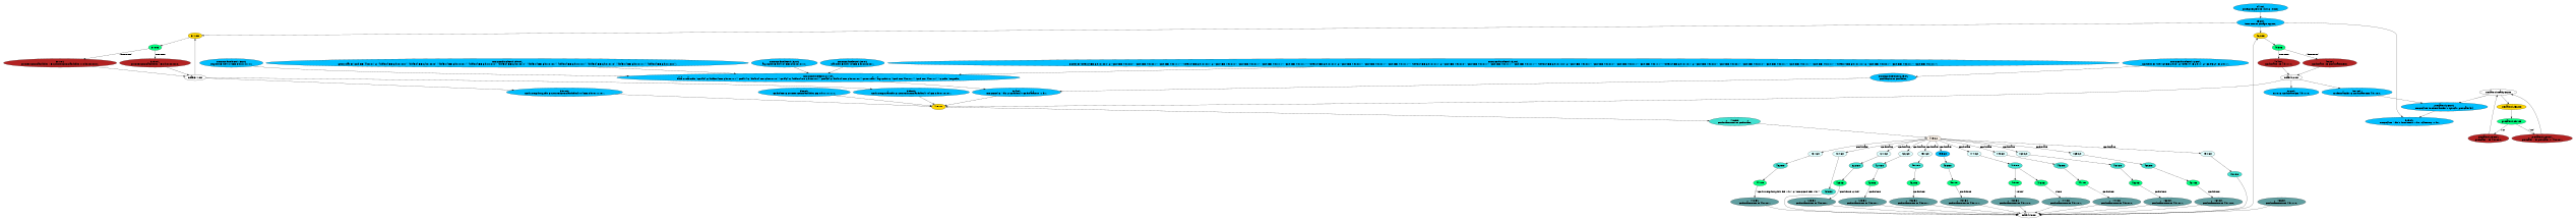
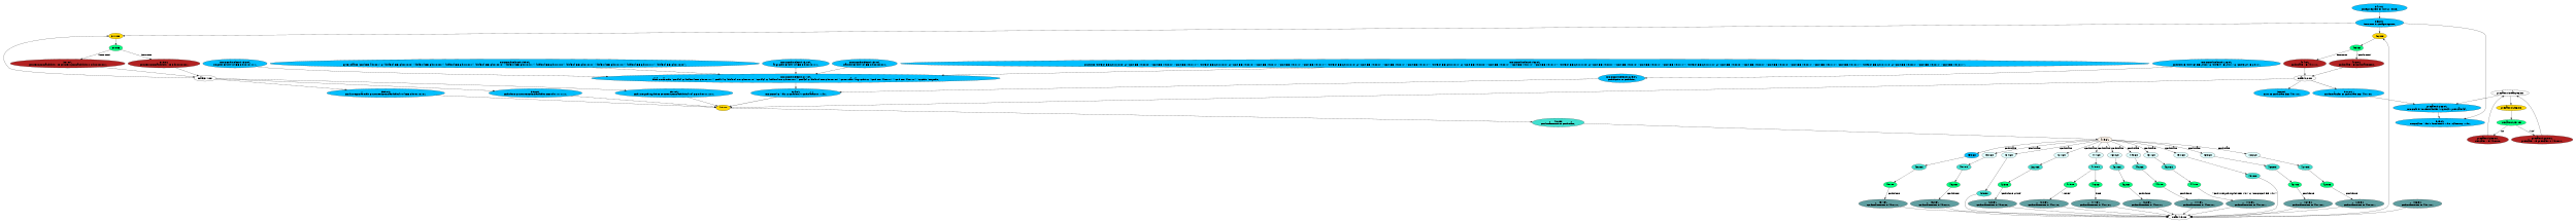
  strict digraph {
    node [fillcolor=deepskyblue statements="[]" style=filled typ=Assign]
    edge [cond="[]" lineno=None]
    n1 [ast="<pyverilog.vparser.ast.Assign object at 0x7f1146a5dbd0>" def_var="['config_request']" label="341:AS\nconfig_request = !init & !done;" use_var="['init', 'done']"]
    n2 [ast="<pyverilog.vparser.ast.Assign object at 0x7f1146a5ded0>" def_var="['int_reset']" label="356:AS\nint_reset = config_request;" use_var="['config_request']"]
    n3 [ast="<pyverilog.vparser.ast.Always object at 0x7f114661c950>" clk_sens=False fillcolor=gold label="402:AL" sens="['clk_mmc', 'int_reset']" typ=Always use_var="['cmd_state_next', 'int_reset']"]
    n4 [ast="<pyverilog.vparser.ast.Always object at 0x7f1146609750>" clk_sens=False fillcolor=gold label="377:AL" sens="['clk_mmc', 'int_reset']" typ=Always use_var="['counter_command_bits', 'int_reset']"]
    n5 [ast="<pyverilog.vparser.ast.Assign object at 0x7f1146646750>" def_var="['mmc_clk']" label="525:AS\nmmc_clk = (!dis)? (int_reset)? 1'b0 : clk_mmc : 1'bz;" use_var="['dis', 'int_reset', 'clk_mmc']"]
    n6 [ast="<pyverilog.vparser.ast.IfStatement object at 0x7f114661ca50>" fillcolor=springgreen label="403:IF" typ=IfStatement]
    n7 [ast="<pyverilog.vparser.ast.IfStatement object at 0x7f1146609990>" fillcolor=springgreen label="378:IF" typ=IfStatement]
    n8 [ast="<pyverilog.vparser.ast.NonblockingSubstitution object at 0x7f114661cc50>" fillcolor=firebrick label="406:NS\ncmd_state <= cmd_state_next;" statements="[<pyverilog.vparser.ast.NonblockingSubstitution object at 0x7f114661cc50>]" typ=NonblockingSubstitution]
    n9 [ast="<pyverilog.vparser.ast.NonblockingSubstitution object at 0x7f114661ca90>" fillcolor=firebrick label="404:NS\ncmd_state <= 4'b1111;" statements="[<pyverilog.vparser.ast.NonblockingSubstitution object at 0x7f114661ca90>]" typ=NonblockingSubstitution]
    n10 [def_var="['cmd_state']" label="Leaf_402:AL" fillcolor="" statements="" style="" typ=""]
    n11 [ast="<pyverilog.vparser.ast.Assign object at 0x7f114667f910>" def_var="['crc_bit']" label="mmc_cmd_select_i.152:AS\ncrc_bit = (bit[5:0] == 6'b101000) & ((cmd == 4'b0000) | (cmd == 4'b0001) | (cmd == 4'b0111)) | (bit[5:0] == 6'b101001) & ((cmd == 4'b0010) | (cmd == 4'b0011) | (cmd == 4'b0111) | (cmd == 4'b1011)) | (bit[5:0] == 6'b101010) & ((cmd == 4'b0001) | (cmd == 4'b0011) | (cmd == 4'b1011)) | (bit[5:0] == 6'b101011) & ((cmd == 4'b0000) | (cmd == 4'b0011) | (cmd == 4'b0111) | (cmd == 4'b1011)) | (bit[5:0] == 6'b101100) & ((cmd == 4'b0001) | (cmd == 4'b0010) | (cmd == 4'b0011) | (cmd == 4'b0111)) | (bit[5:0] == 6'b101101) & ((cmd == 4'b0000) | (cmd == 4'b0001) | (cmd == 4'b0010) | (cmd == 4'b0011) | (cmd == 4'b0111) | (cmd == 4'b1011)) | (bit[5:0] == 6'b101110) & ((cmd == 4'b0001) | (cmd == 4'b0011) | (cmd == 4'b1011));" use_var="['bit', 'cmd', 'cmd', 'cmd', 'bit', 'cmd', 'cmd', 'cmd', 'cmd', 'bit', 'cmd', 'cmd', 'cmd', 'bit', 'cmd', 'cmd', 'cmd', 'cmd', 'bit', 'cmd', 'cmd', 'cmd', 'cmd', 'bit', 'cmd', 'cmd', 'cmd', 'cmd', 'cmd', 'cmd', 'bit', 'cmd', 'cmd', 'cmd']"]
    n12 [ast="<pyverilog.vparser.ast.Assign object at 0x7f1146a60c90>" def_var="['data']" label="mmc_cmd_select_i.217:AS\ndata = start_bit | cmd[0] & (bit[5:0] == 6'b000111) | cmd[1] & (bit[5:0] == 6'b000110) | cmd[2] & (bit[5:0] == 6'b000101) | cmd[3] & (bit[5:0] == 6'b000100) | CMD1_dat | arg16_bit & ((cmd == 4'b0011) | (cmd == 4'b0111)) | crc_bit | stop_bit;" use_var="['start_bit', 'cmd', 'bit', 'cmd', 'bit', 'cmd', 'bit', 'cmd', 'bit', 'CMD1_dat', 'arg16_bit', 'cmd', 'cmd', 'crc_bit', 'stop_bit']"]
    n13 [ast="<pyverilog.vparser.ast.Assign object at 0x7f11466463d0>" def_var="['mmc_cmd']" label="524:AS\nmmc_cmd = (!dis & cmd_bits)? cmd_data_out : 1'bz;" use_var="['dis', 'cmd_bits', 'cmd_data_out']"]
    n14 [ast="<pyverilog.vparser.ast.Always object at 0x7f1146628150>" clk_sens=False fillcolor=gold label="415:AL" sens="['cmd_state', 'done', 'cmd_done', 'init', 'mmc_cmd', 'cmd1_resp_start_bit', 'cmd1_resp_busy_bit']" typ=Always use_var="['cmd_done', 'cmd1_resp_busy_bit', 'cmd_state', 'init', 'cmd1_resp_start_bit', 'mmc_cmd', 'done']"]
    n15 [ast="<pyverilog.vparser.ast.NonblockingSubstitution object at 0x7f1146a548d0>" fillcolor=firebrick label="precaler_i.258:NS\nprescaler <= 4'b0000;" statements="[<pyverilog.vparser.ast.NonblockingSubstitution object at 0x7f1146a548d0>]" typ=NonblockingSubstitution]
    n16 [def_var="['prescaler']" label="precaler_i.Leaf_256:AL" fillcolor="" statements="" style="" typ=""]
    n17 [ast="<pyverilog.vparser.ast.Assign object at 0x7f1146a54c10>" def_var="['mmc_clk']" label="precaler_i.266:AS\nmmc_clk = (mode_transfer)? sys_clk : prescaler[3];" use_var="['mode_transfer', 'sys_clk', 'prescaler']"]
    n18 [ast="<pyverilog.vparser.ast.Always object at 0x7f1146a54750>" clk_sens=False fillcolor=gold label="precaler_i.256:AL" sens="['sys_clk']" typ=Always use_var="['rst', 'prescaler']"]
    n19 [ast="<pyverilog.vparser.ast.IfStatement object at 0x7f1146a54890>" fillcolor=springgreen label="precaler_i.257:IF" typ=IfStatement]
    n20 [ast="<pyverilog.vparser.ast.NonblockingSubstitution object at 0x7f1146a54ad0>" fillcolor=firebrick label="precaler_i.260:NS\nprescaler <= prescaler + 4'b0001;" statements="[<pyverilog.vparser.ast.NonblockingSubstitution object at 0x7f1146a54ad0>]" typ=NonblockingSubstitution]
    n21 [ast="<pyverilog.vparser.ast.BlockingSubstitution object at 0x7f1146647690>" fillcolor=cadetblue label="477:BS\ncmd_state_next = 4'b1101;" statements="[<pyverilog.vparser.ast.BlockingSubstitution object at 0x7f1146647690>]" typ=BlockingSubstitution]
    n22 [def_var="['cmd_state_next']" label="Leaf_415:AL" fillcolor="" statements="" style="" typ=""]
    n23 [ast="<pyverilog.vparser.ast.Assign object at 0x7f114667e090>" def_var="['stop_bit']" label="mmc_cmd_select_i.136:AS\nstop_bit = bit[7:0] == 8'b00101111;" use_var="['bit']"]
    n24 [ast="<pyverilog.vparser.ast.Block object at 0x7f11466413d0>" fillcolor=turquoise label="446:BL" typ=Block]
    n25 [ast="<pyverilog.vparser.ast.IfStatement object at 0x7f1146641510>" fillcolor=springgreen label="447:IF" typ=IfStatement]
    n26 [ast="<pyverilog.vparser.ast.BlockingSubstitution object at 0x7f1146641610>" fillcolor=cadetblue label="447:BS\ncmd_state_next = 4'b0010;" statements="[<pyverilog.vparser.ast.BlockingSubstitution object at 0x7f1146641610>]" typ=BlockingSubstitution]
    n27 [ast="<pyverilog.vparser.ast.Block object at 0x7f1146641cd0>" fillcolor=turquoise label="461:BL" typ=Block]
    n28 [ast="<pyverilog.vparser.ast.IfStatement object at 0x7f1146641ed0>" fillcolor=springgreen label="462:IF" typ=IfStatement]
    n29 [ast="<pyverilog.vparser.ast.BlockingSubstitution object at 0x7f1146641fd0>" fillcolor=cadetblue label="462:BS\ncmd_state_next = 4'b1011;" statements="[<pyverilog.vparser.ast.BlockingSubstitution object at 0x7f1146641fd0>]" typ=BlockingSubstitution]
    n30 [ast="<pyverilog.vparser.ast.Block object at 0x7f1146647050>" fillcolor=turquoise label="466:BL" typ=Block]
    n31 [ast="<pyverilog.vparser.ast.IfStatement object at 0x7f1146647250>" fillcolor=springgreen label="467:IF" typ=IfStatement]
    n32 [ast="<pyverilog.vparser.ast.BlockingSubstitution object at 0x7f1146647350>" fillcolor=cadetblue label="467:BS\ncmd_state_next = 4'b1100;" statements="[<pyverilog.vparser.ast.BlockingSubstitution object at 0x7f1146647350>]" typ=BlockingSubstitution]
    n33 [ast="<pyverilog.vparser.ast.Assign object at 0x7f1146a60e50>" def_var="['cmd_active']" label="mmc_cmd_select_i.229:AS\ncmd_active = cmd_bits;" use_var="['cmd_bits']"]
    n34 [ast="<pyverilog.vparser.ast.Block object at 0x7f1146628290>" fillcolor=turquoise label="416:BL\ncmd_state_next = cmd_state;" statements="[<pyverilog.vparser.ast.BlockingSubstitution object at 0x7f1146628210>]" typ=Block]
    n35 [ast="<pyverilog.vparser.ast.Block object at 0x7f11466479d0>" fillcolor=turquoise label="491:BL" typ=Block]
    n36 [ast="<pyverilog.vparser.ast.Case object at 0x7f1146628a90>" fillcolor=lightcyan label="431:CA" typ=Case]
    n37 [ast="<pyverilog.vparser.ast.Block object at 0x7f1146628f90>" fillcolor=turquoise label="432:BL" typ=Block]
    n38 [ast="<pyverilog.vparser.ast.IfStatement object at 0x7f1146641210>" fillcolor=springgreen label="441:IF" typ=IfStatement]
    n39 [ast="<pyverilog.vparser.ast.BlockingSubstitution object at 0x7f1146641350>" fillcolor=cadetblue label="442:BS\ncmd_state_next = 4'b1001;" statements="[<pyverilog.vparser.ast.BlockingSubstitution object at 0x7f1146641350>]" typ=BlockingSubstitution]
    n40 [ast="<pyverilog.vparser.ast.CaseStatement object at 0x7f11466474d0>" fillcolor=linen label="419:CS" typ=CaseStatement]
    n41 [ast="<pyverilog.vparser.ast.Case object at 0x7f1146647a50>" fillcolor=lightcyan label="490:CA" typ=Case]
    n42 [ast="<pyverilog.vparser.ast.Case object at 0x7f1146647110>" fillcolor=lightcyan label="465:CA" typ=Case]
    n43 [ast="<pyverilog.vparser.ast.Case object at 0x7f11466287d0>" fillcolor=lightcyan label="426:CA" typ=Case]
    n44 [ast="<pyverilog.vparser.ast.Case object at 0x7f1146641a50>" label="455:CA" typ=Case]
    n45 [ast="<pyverilog.vparser.ast.Case object at 0x7f1146641710>" fillcolor=lightcyan label="450:CA" typ=Case]
    n46 [ast="<pyverilog.vparser.ast.Case object at 0x7f11466478d0>" fillcolor=lightcyan label="484:CA" typ=Case]
    n47 [ast="<pyverilog.vparser.ast.Case object at 0x7f11466283d0>" fillcolor=lightcyan label="421:CA" typ=Case]
    n48 [ast="<pyverilog.vparser.ast.Case object at 0x7f1146647410>" fillcolor=lightcyan label="474:CA" typ=Case]
    n49 [ast="<pyverilog.vparser.ast.Case object at 0x7f1146641d90>" fillcolor=lightcyan label="460:CA" typ=Case]
    n50 [ast="<pyverilog.vparser.ast.Case object at 0x7f1146641310>" fillcolor=lightcyan label="445:CA" typ=Case]
    n51 [ast="<pyverilog.vparser.ast.Assign object at 0x7f1146646890>" def_var="['error']" label="528:AS\nerror = cmd_state == 4'b1110;" use_var="['cmd_state']"]
    n52 [ast="<pyverilog.vparser.ast.Assign object at 0x7f1146647c10>" def_var="['mode_transfer']" label="501:AS\nmode_transfer = cmd_state == 4'b1100;" use_var="['cmd_state']"]
    n53 [ast="<pyverilog.vparser.ast.Block object at 0x7f1146628790>" fillcolor=turquoise label="427:BL" typ=Block]
    n54 [ast="<pyverilog.vparser.ast.Block object at 0x7f1146641990>" fillcolor=turquoise label="456:BL" typ=Block]
    n55 [ast="<pyverilog.vparser.ast.Block object at 0x7f1146641650>" fillcolor=turquoise label="451:BL" typ=Block]
    n56 [ast="<pyverilog.vparser.ast.Block object at 0x7f11466473d0>" fillcolor=turquoise label="485:BL" typ=Block]
    n57 [ast="<pyverilog.vparser.ast.Block object at 0x7f1146628390>" fillcolor=turquoise label="322:BL" typ=Block]
    n58 [ast="<pyverilog.vparser.ast.Block object at 0x7f1146647710>" fillcolor=turquoise label="475:BL" typ=Block]
    n59 [ast="<pyverilog.vparser.ast.IfStatement object at 0x7f1146628950>" fillcolor=springgreen label="428:IF" typ=IfStatement]
    n60 [ast="<pyverilog.vparser.ast.IfStatement object at 0x7f1146641b90>" fillcolor=springgreen label="457:IF" typ=IfStatement]
    n61 [ast="<pyverilog.vparser.ast.IfStatement object at 0x7f1146641850>" fillcolor=springgreen label="452:IF" typ=IfStatement]
    n62 [ast="<pyverilog.vparser.ast.IfStatement object at 0x7f11466285d0>" fillcolor=springgreen label="423:IF" typ=IfStatement]
    n63 [ast="<pyverilog.vparser.ast.IfStatement object at 0x7f1146647810>" fillcolor=springgreen label="479:IF" typ=IfStatement]
    n64 [ast="<pyverilog.vparser.ast.IfStatement object at 0x7f1146647590>" fillcolor=springgreen label="476:IF" typ=IfStatement]
    n65 [ast="<pyverilog.vparser.ast.BlockingSubstitution object at 0x7f1146647910>" fillcolor=cadetblue label="480:BS\ncmd_state_next = 4'b1110;" statements="[<pyverilog.vparser.ast.BlockingSubstitution object at 0x7f1146647910>]" typ=BlockingSubstitution]
    n66 [ast="<pyverilog.vparser.ast.NonblockingSubstitution object at 0x7f11466098d0>" fillcolor=firebrick label="379:NS\ncounter_command_bits <= 8'b00000000;" statements="[<pyverilog.vparser.ast.NonblockingSubstitution object at 0x7f11466098d0>]" typ=NonblockingSubstitution]
    n67 [ast="<pyverilog.vparser.ast.NonblockingSubstitution object at 0x7f1146609b50>" fillcolor=firebrick label="381:NS\ncounter_command_bits <= counter_command_bits + 8'b00000001;" statements="[<pyverilog.vparser.ast.NonblockingSubstitution object at 0x7f1146609b50>]" typ=NonblockingSubstitution]
    n68 [def_var="['counter_command_bits']" label="Leaf_377:AL" fillcolor="" statements="" style="" typ=""]
    n69 [ast="<pyverilog.vparser.ast.Assign object at 0x7f114661c410>" def_var="['cmd1_resp_start_bit']" label="395:AS\ncmd1_resp_start_bit = counter_command_bits[7:0] == 8'b00110101;" use_var="['counter_command_bits']"]
    n70 [ast="<pyverilog.vparser.ast.Assign object at 0x7f114661c110>" def_var="['cmd_done']" label="392:AS\ncmd_done = counter_command_bits == 8'b11111111;" use_var="['counter_command_bits']"]
    n71 [ast="<pyverilog.vparser.ast.Assign object at 0x7f114661c710>" def_var="['cmd1_resp_busy_bit']" label="397:AS\ncmd1_resp_busy_bit = counter_command_bits[7:0] == 8'b00111101;" use_var="['counter_command_bits']"]
    n72 [ast="<pyverilog.vparser.ast.BlockingSubstitution object at 0x7f11466286d0>" fillcolor=cadetblue label="423:BS\ncmd_state_next = 4'b0000;" statements="[<pyverilog.vparser.ast.BlockingSubstitution object at 0x7f11466286d0>]" typ=BlockingSubstitution]
    n73 [ast="<pyverilog.vparser.ast.BlockingSubstitution object at 0x7f1146628a50>" fillcolor=cadetblue label="428:BS\ncmd_state_next = 4'b0001;" statements="[<pyverilog.vparser.ast.BlockingSubstitution object at 0x7f1146628a50>]" typ=BlockingSubstitution]
    n74 [ast="<pyverilog.vparser.ast.BlockingSubstitution object at 0x7f1146641950>" fillcolor=cadetblue label="452:BS\ncmd_state_next = 4'b0011;" statements="[<pyverilog.vparser.ast.BlockingSubstitution object at 0x7f1146641950>]" typ=BlockingSubstitution]
    n75 [ast="<pyverilog.vparser.ast.BlockingSubstitution object at 0x7f1146641c90>" fillcolor=cadetblue label="457:BS\ncmd_state_next = 4'b0111;" statements="[<pyverilog.vparser.ast.BlockingSubstitution object at 0x7f1146641c90>]" typ=BlockingSubstitution]
    n76 [ast="<pyverilog.vparser.ast.BlockingSubstitution object at 0x7f1146628f10>" fillcolor=cadetblue label="436:BS\ncmd_state_next = 4'b1110;" statements="[<pyverilog.vparser.ast.BlockingSubstitution object at 0x7f1146628f10>]" typ=BlockingSubstitution]
    n77 [ast="<pyverilog.vparser.ast.Assign object at 0x7f114667cd90>" def_var="['CMD1_dat']" label="mmc_cmd_select_i.199:AS\nCMD1_dat = (cmd == 4'b0001) & ((bit[5:0] == 6'b001000) | (bit[5:0] == 6'b010000) | (bit[5:0] == 6'b010001) | (bit[5:0] == 6'b010010) | (bit[5:0] == 6'b010011) | (bit[5:0] == 6'b010100) | (bit[5:0] == 6'b010101) | (bit[5:0] == 6'b010110) | (bit[5:0] == 6'b010111) | (bit[5:0] == 6'b011000));" use_var="['cmd', 'bit', 'bit', 'bit', 'bit', 'bit', 'bit', 'bit', 'bit', 'bit', 'bit']"]
    n78 [ast="<pyverilog.vparser.ast.Assign object at 0x7f1146d50e10>" def_var="['arg16_bit']" label="mmc_cmd_select_i.132:AS\narg16_bit = bit[7:0] == 8'b00010111;" use_var="['bit']"]
    n79 [ast="<pyverilog.vparser.ast.Assign object at 0x7f1146a6f290>" def_var="['cmd_bits']" label="mmc_cmd_select_i.126:AS\ncmd_bits = (bit[7:6] == 2'b00) & (bit[5:4] != 2'b11) & (cmd[3:2] != 2'b11);" use_var="['bit', 'bit', 'cmd']"]
    n80 [ast="<pyverilog.vparser.ast.Assign object at 0x7f1146e11bd0>" def_var="['start_bit']" label="mmc_cmd_select_i.130:AS\nstart_bit = bit[7:0] == 8'b00000001;" use_var="['bit']"]
    n1 -> n2 [cond="" lineno=""]
    n2 -> n3 [cond="" lineno=""]
    n2 -> n4 [cond="" lineno=""]
    n2 -> n5 [cond="" lineno=""]
    n3 -> n6
    n4 -> n7
-   n6 -> n8 [cond="['int_reset']" label="!(int_reset)" lineno=403]
+   n6 -> n8 [cond="['int_reset']" label="!(cmd_reset)" lineno=403]
    n6 -> n9 [cond="['int_reset']" label=int_reset lineno=403]
    n7 -> n66 [cond="['int_reset']" label=int_reset lineno=378]
    n7 -> n67 [cond="['int_reset']" label="!(int_reset)" lineno=378]
    n8 -> n10
    n9 -> n10
    n10 -> n14 [cond="" lineno=""]
    n10 -> n51 [cond="" lineno=""]
    n10 -> n52 [cond="" lineno=""]
    n11 -> n12 [cond="" lineno=""]
    n12 -> n13 [cond="" lineno=""]
    n13 -> n14 [cond="" lineno=""]
    n14 -> n34
    n15 -> n16
    n16 -> n17 [cond="" lineno=""]
    n16 -> n18 [cond="" lineno=""]
    n17 -> n5 [cond="" lineno=""]
    n18 -> n19
    n19 -> n15 [cond="['rst']" label=rst lineno=257]
    n19 -> n20 [cond="['rst']" label="!(rst)" lineno=257]
    n20 -> n16
    n21 -> n22
    n22 -> n3 [cond="" lineno=""]
    n23 -> n12 [cond="" lineno=""]
    n24 -> n25
    n25 -> n26 [cond="['cmd_done']" label=cmd_done lineno=447]
    n26 -> n22
    n27 -> n28
    n28 -> n29 [cond="['cmd_done']" label=cmd_done lineno=462]
    n29 -> n22
    n30 -> n31
    n31 -> n32 [cond="['cmd_done']" label=cmd_done lineno=467]
    n32 -> n22
    n33 -> n13 [cond="" lineno=""]
    n34 -> n40
    n35 -> n22
    n36 -> n37
    n37 -> n38
    n38 -> n39 [cond="['cmd1_resp_busy_bit', 'mmc_cmd']" label="((cmd1_resp_busy_bit == 1'b1) & (mmc_cmd == 1'b1))" lineno=441]
    n39 -> n22
    n40 -> n36 [cond="['cmd_state']" label=cmd_state lineno=419]
    n40 -> n41 [cond="['cmd_state']" label=cmd_state lineno=419]
    n40 -> n42 [cond="['cmd_state']" label=cmd_state lineno=419]
    n40 -> n43 [cond="['cmd_state']" label=cmd_state lineno=419]
    n40 -> n44 [cond="['cmd_state']" label=cmd_state lineno=419]
    n40 -> n45 [cond="['cmd_state']" label=cmd_state lineno=419]
    n40 -> n46 [cond="['cmd_state']" label=cmd_state lineno=419]
    n40 -> n47 [cond="['cmd_state']" label=cmd_state lineno=419]
    n40 -> n48 [cond="['cmd_state']" label=cmd_state lineno=419]
    n40 -> n49 [cond="['cmd_state']" label=cmd_state lineno=419]
    n40 -> n50 [cond="['cmd_state']" label=cmd_state lineno=419]
    n41 -> n35
    n42 -> n30
    n43 -> n53
    n44 -> n54
    n45 -> n55
    n46 -> n56
    n47 -> n57
    n48 -> n58
    n49 -> n27
    n50 -> n24
    n52 -> n17 [cond="" lineno=""]
    n53 -> n59
    n54 -> n60
    n55 -> n61
    n56 -> n22
    n57 -> n62
    n58 -> n63
    n58 -> n64
    n59 -> n73 [cond="['cmd_done']" label=cmd_done lineno=428]
    n60 -> n75 [cond="['cmd_done']" label=cmd_done lineno=457]
    n61 -> n74 [cond="['cmd_done']" label=cmd_done lineno=452]
    n62 -> n72 [cond="['cmd_done', 'init']" label="(cmd_done & init)" lineno=423]
    n63 -> n65 [cond="['init']" label="(!reset)" lineno=479]
    n64 -> n21 [cond="['done']" label=done lineno=476]
    n65 -> n22
    n66 -> n68
    n67 -> n68
    n68 -> n4 [cond="" lineno=""]
    n68 -> n69 [cond="" lineno=""]
+   n68 -> n70 [cond="" lineno=""]
    n68 -> n71 [cond="" lineno=""]
    n69 -> n14 [cond="" lineno=""]
    n70 -> n14 [cond="" lineno=""]
    n71 -> n14 [cond="" lineno=""]
    n72 -> n22
    n73 -> n22
    n74 -> n22
    n75 -> n22
    n76 -> n22
    n77 -> n12 [cond="" lineno=""]
    n78 -> n12 [cond="" lineno=""]
    n79 -> n33 [cond="" lineno=""]
    n80 -> n12 [cond="" lineno=""]
  }
